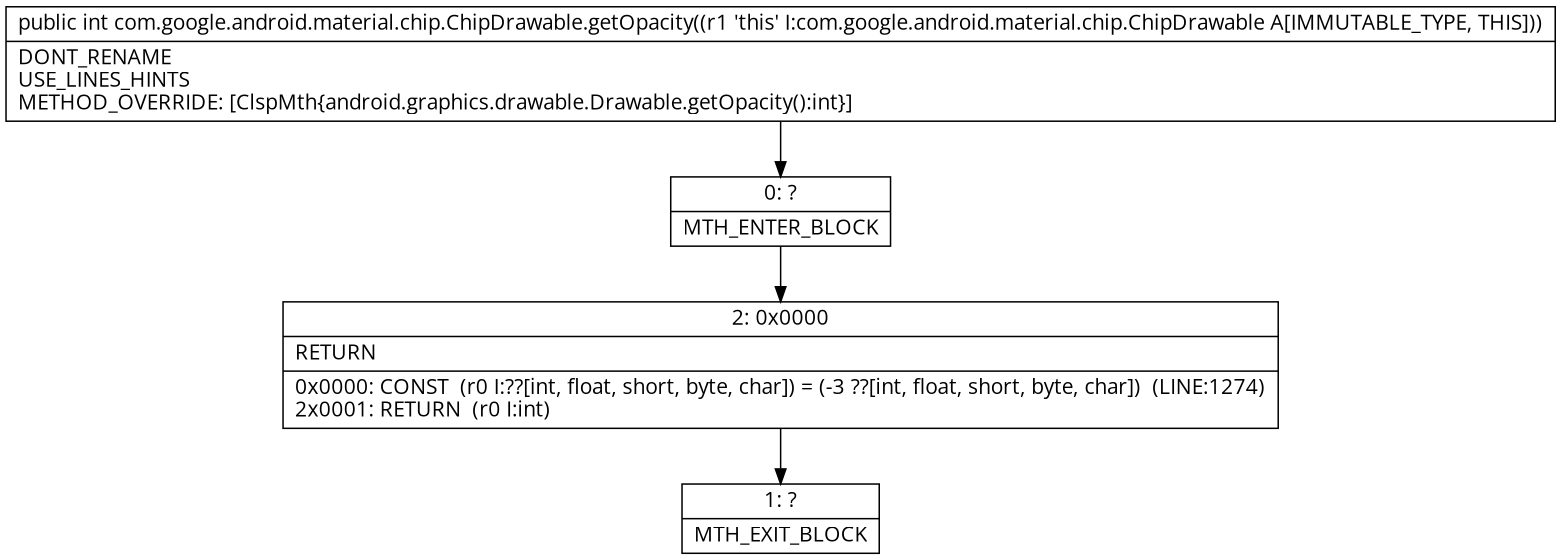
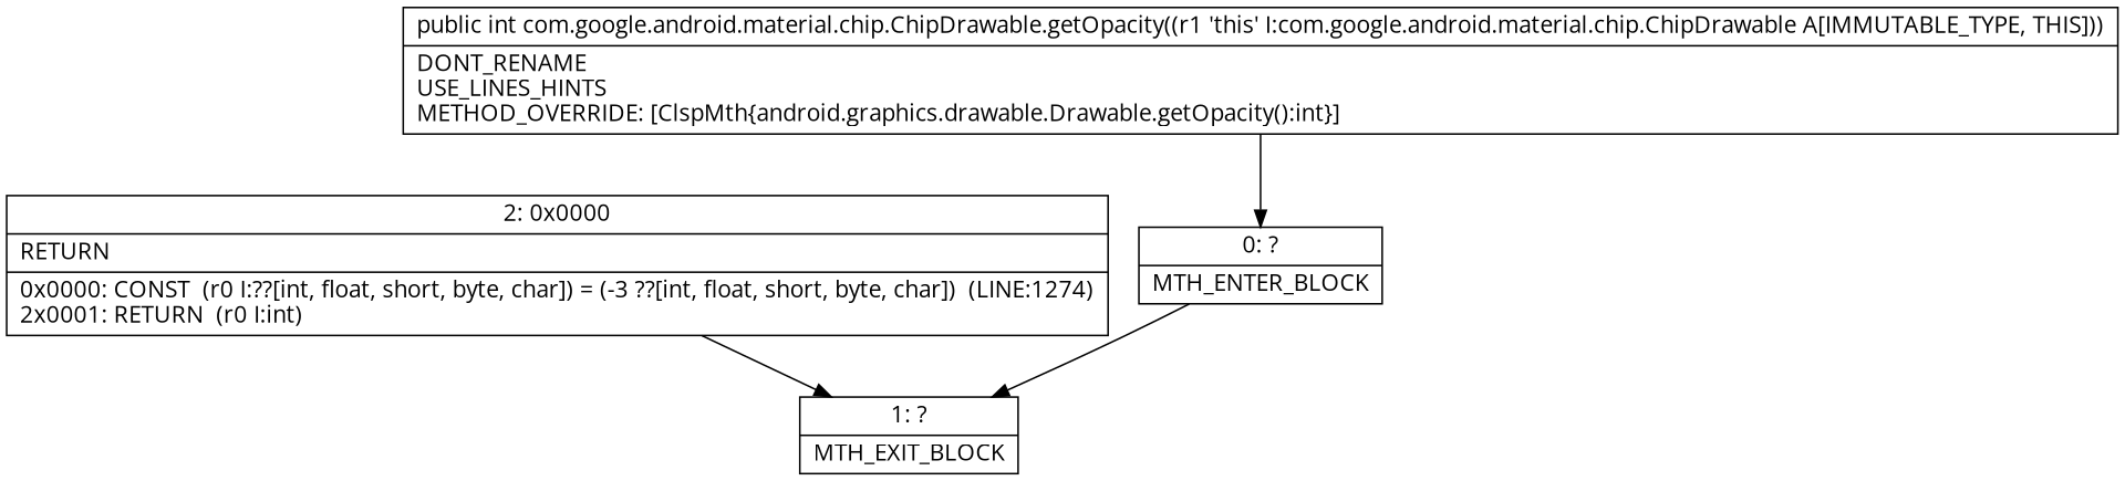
  digraph {
    fontname="Open Sans"
    node [fontname="Open Sans" shape=record]
    edge [fontname="Open Sans"]
    n1 [label="{0\:\ ?|MTH_ENTER_BLOCK\l}"]
    n2 [label="{2\:\ 0x0000|RETURN\l|0x0000: CONST  (r0 I:??[int, float, short, byte, char]) = (\-3 ??[int, float, short, byte, char])  (LINE:1274)\l2x0001: RETURN  (r0 I:int) \l}"]
    n3 [label="{1\:\ ?|MTH_EXIT_BLOCK\l}"]
    n4 [label="{public int com.google.android.material.chip.ChipDrawable.getOpacity((r1 'this' I:com.google.android.material.chip.ChipDrawable A[IMMUTABLE_TYPE, THIS]))  | DONT_RENAME\lUSE_LINES_HINTS\lMETHOD_OVERRIDE: [ClspMth\{android.graphics.drawable.Drawable.getOpacity():int\}]\l}"]
-   n1 -> n2
+   n1 -> n3
    n2 -> n3
    n4 -> n1
  }
